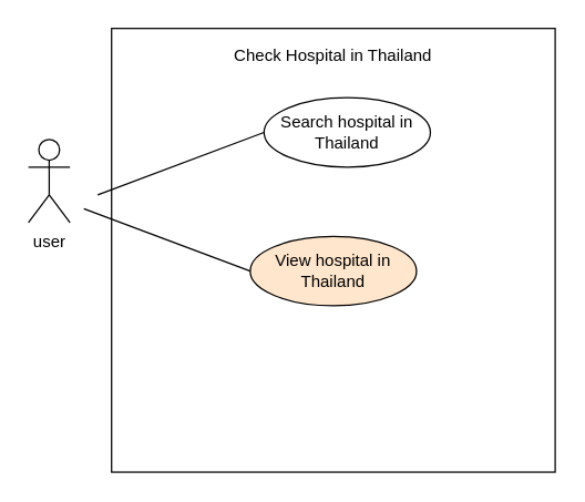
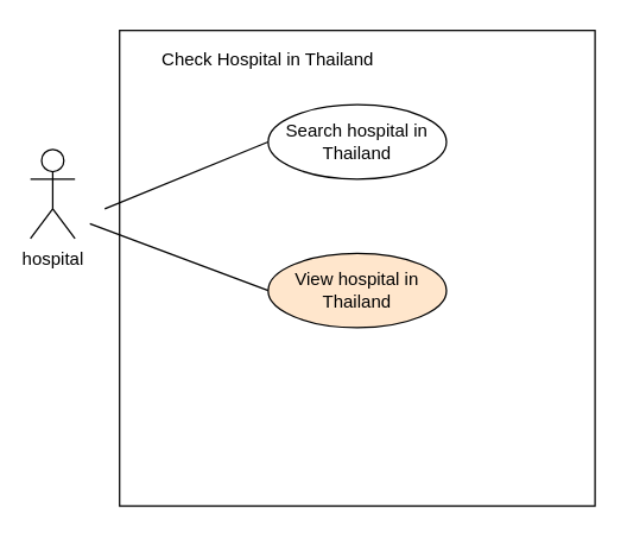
  <mxCell id="0" />
  <mxCell id="1" parent="0" />
- <mxCell id="2" value="user" style="shape=umlActor;verticalLabelPosition=bottom;verticalAlign=top;html=1;outlineConnect=0;" vertex="1" parent="1"><mxGeometry x="20" y="100" width="30" height="60" as="geometry" /></mxCell>
+ <mxCell id="2" value="hospital" style="shape=umlActor;verticalLabelPosition=bottom;verticalAlign=top;html=1;outlineConnect=0;" vertex="1" parent="1"><mxGeometry x="20" y="100" width="30" height="60" as="geometry" /></mxCell>
  <mxCell id="3" value="" style="whiteSpace=wrap;html=1;aspect=fixed;" vertex="1" parent="1"><mxGeometry x="80" y="20" width="320" height="320" as="geometry" /></mxCell>
- <mxCell id="4" value="Check Hospital in Thailand" style="text;html=1;strokeColor=none;fillColor=none;align=center;verticalAlign=middle;whiteSpace=wrap;rounded=0;" vertex="1" parent="1"><mxGeometry x="160" y="30" width="160" height="20" as="geometry" /></mxCell>
- <mxCell id="5" value="Search hospital in Thailand" style="ellipse;whiteSpace=wrap;html=1;" vertex="1" parent="1"><mxGeometry x="190" y="70" width="120" height="50" as="geometry" /></mxCell>
+ <mxCell id="4" value="Check Hospital in Thailand" style="text;html=1;strokeColor=none;fillColor=none;align=center;verticalAlign=middle;whiteSpace=wrap;rounded=0;" vertex="1" parent="1"><mxGeometry x="100" y="30" width="160" height="20" as="geometry" /></mxCell>
+ <mxCell id="5" value="Search hospital in Thailand" style="ellipse;whiteSpace=wrap;html=1;" vertex="1" parent="1"><mxGeometry x="180" y="70" width="120" height="50" as="geometry" /></mxCell>
  <mxCell id="6" value="" style="endArrow=none;html=1;entryX=0;entryY=0.5;entryDx=0;entryDy=0;" edge="1" parent="1" target="5"><mxGeometry width="50" height="50" relative="1" as="geometry"><mxPoint x="70" y="140" as="sourcePoint" /><mxPoint x="160" y="90" as="targetPoint" /></mxGeometry></mxCell>
  <mxCell id="7" value="View hospital in Thailand" style="ellipse;whiteSpace=wrap;html=1;fillColor=#ffe6cc;" vertex="1" parent="1"><mxGeometry x="180" y="170" width="120" height="50" as="geometry" /></mxCell>
  <mxCell id="8" value="" style="endArrow=none;html=1;entryX=0;entryY=0.5;entryDx=0;entryDy=0;" edge="1" parent="1" target="7"><mxGeometry width="50" height="50" relative="1" as="geometry"><mxPoint x="60" y="150" as="sourcePoint" /><mxPoint x="190" y="105" as="targetPoint" /></mxGeometry></mxCell>
